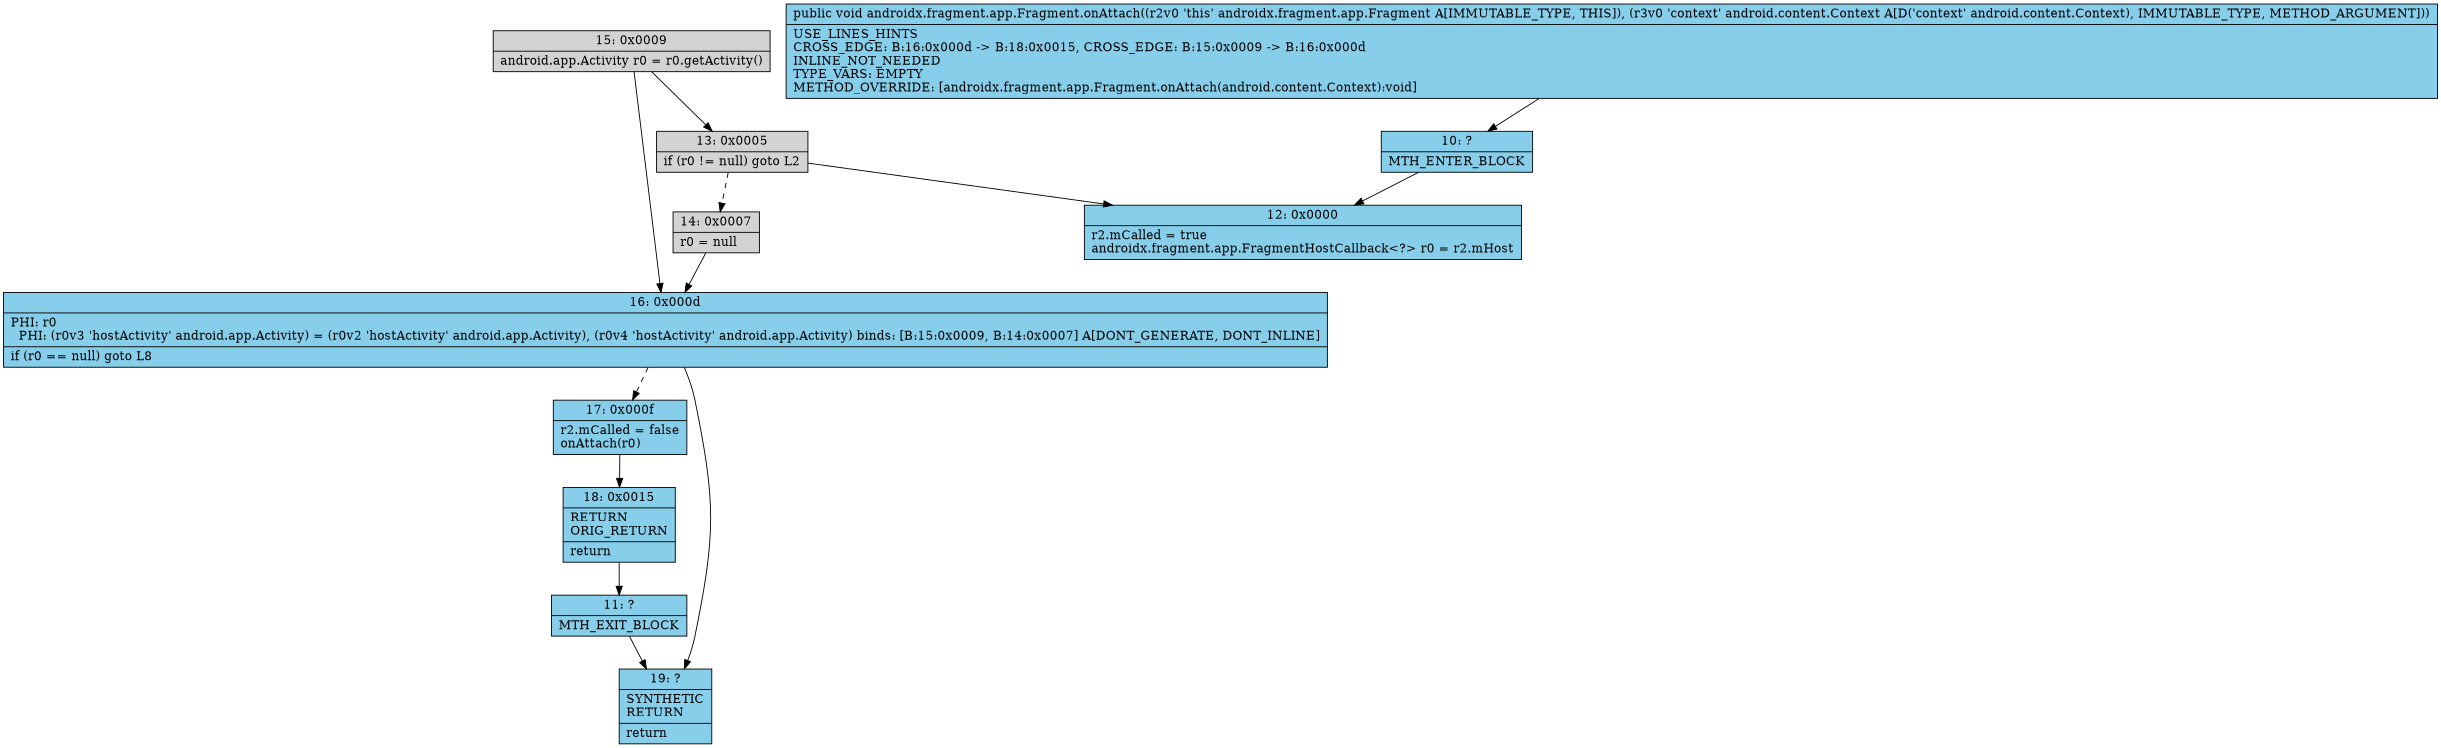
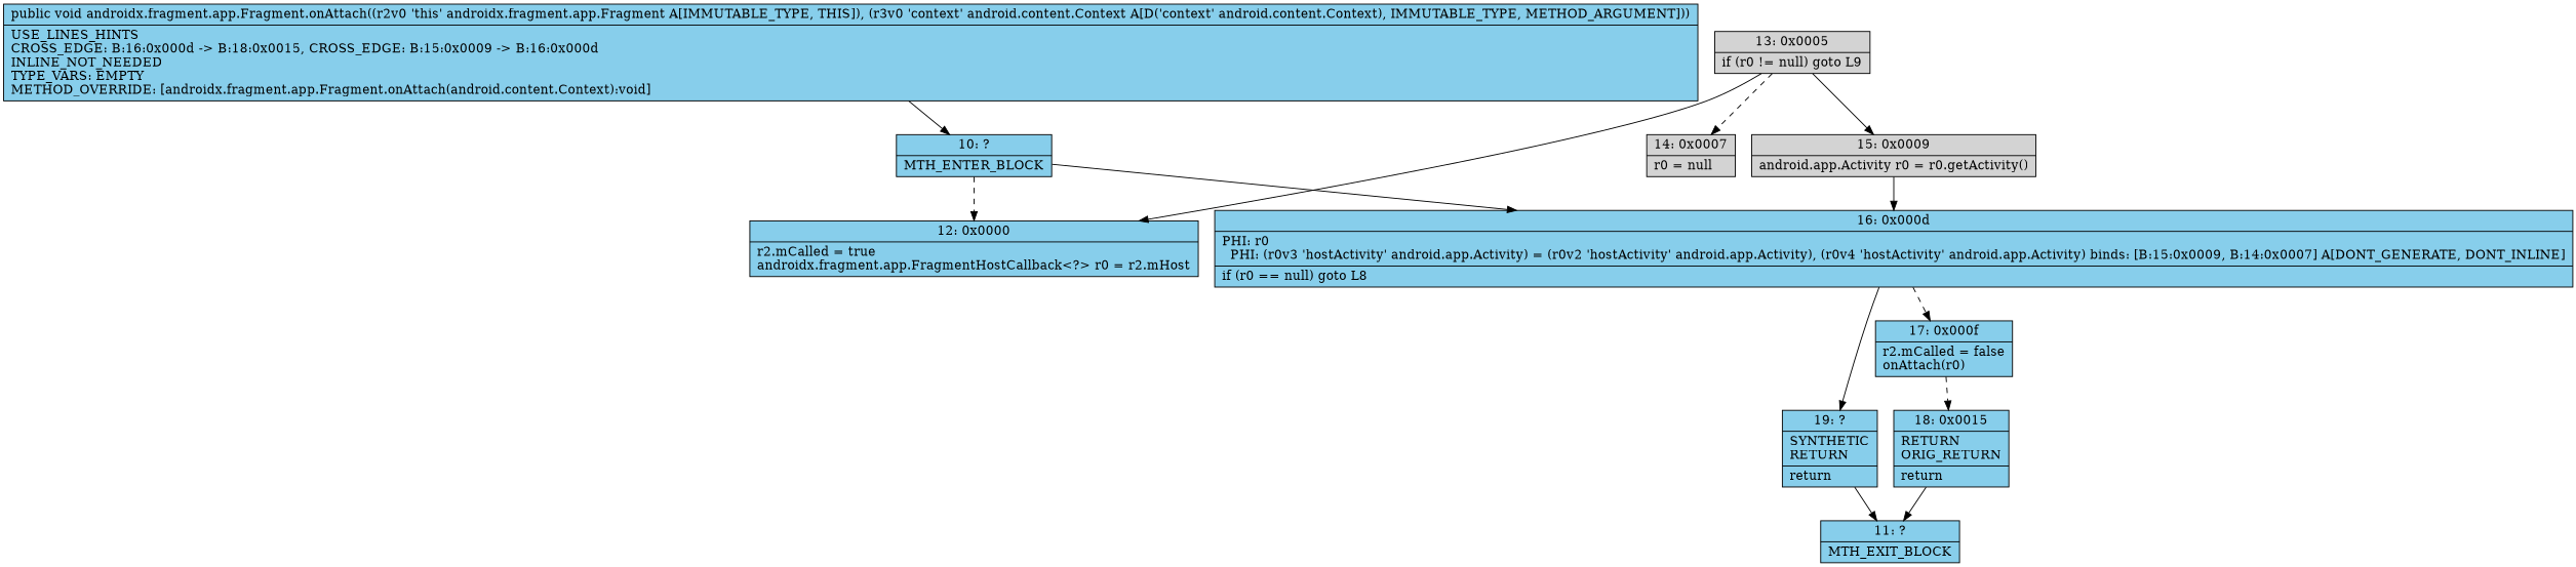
  digraph {
    fontname="DejaVu Serif"
    node [fillcolor=skyblue fontname="DejaVu Serif" shape=record style=filled]
    edge [fontname="DejaVu Serif"]
    n1 [label="{10\:\ ?|MTH_ENTER_BLOCK\l}"]
    n2 [label="{12\:\ 0x0000|r2.mCalled = true\landroidx.fragment.app.FragmentHostCallback\<?\> r0 = r2.mHost\l}"]
-   n3 [fillcolor=lightgrey label="{13\:\ 0x0005|if (r0 != null) goto L2\l}"]
+   n3 [fillcolor=lightgrey label="{13\:\ 0x0005|if (r0 != null) goto L9\l}"]
    n4 [fillcolor=lightgrey label="{14\:\ 0x0007|r0 = null\l}"]
    n5 [fillcolor=lightgrey label="{15\:\ 0x0009|android.app.Activity r0 = r0.getActivity()\l}"]
    n6 [label="{16\:\ 0x000d|PHI: r0 \l  PHI: (r0v3 'hostActivity' android.app.Activity) = (r0v2 'hostActivity' android.app.Activity), (r0v4 'hostActivity' android.app.Activity) binds: [B:15:0x0009, B:14:0x0007] A[DONT_GENERATE, DONT_INLINE]\l|if (r0 == null) goto L8\l}"]
    n7 [label="{17\:\ 0x000f|r2.mCalled = false\lonAttach(r0)\l}"]
    n8 [label="{19\:\ ?|SYNTHETIC\lRETURN\l|return\l}"]
    n9 [label="{18\:\ 0x0015|RETURN\lORIG_RETURN\l|return\l}"]
    n10 [label="{11\:\ ?|MTH_EXIT_BLOCK\l}"]
    n11 [label="{public void androidx.fragment.app.Fragment.onAttach((r2v0 'this' androidx.fragment.app.Fragment A[IMMUTABLE_TYPE, THIS]), (r3v0 'context' android.content.Context A[D('context' android.content.Context), IMMUTABLE_TYPE, METHOD_ARGUMENT]))  | USE_LINES_HINTS\lCROSS_EDGE: B:16:0x000d \-\> B:18:0x0015, CROSS_EDGE: B:15:0x0009 \-\> B:16:0x000d\lINLINE_NOT_NEEDED\lTYPE_VARS: EMPTY\lMETHOD_OVERRIDE: [androidx.fragment.app.Fragment.onAttach(android.content.Context):void]\l}"]
-   n1 -> n2
+   n1 -> n2 [style=dashed]
    n3 -> n2
    n3 -> n4 [style=dashed]
-   n5 -> n3
-   n4 -> n6
+   n3 -> n5
+   n1 -> n6
    n5 -> n6
    n6 -> n7 [style=dashed]
    n6 -> n8
-   n7 -> n9
-   n10 -> n8
+   n7 -> n9 [style=dashed]
+   n8 -> n10
    n9 -> n10
    n11 -> n1
  }
